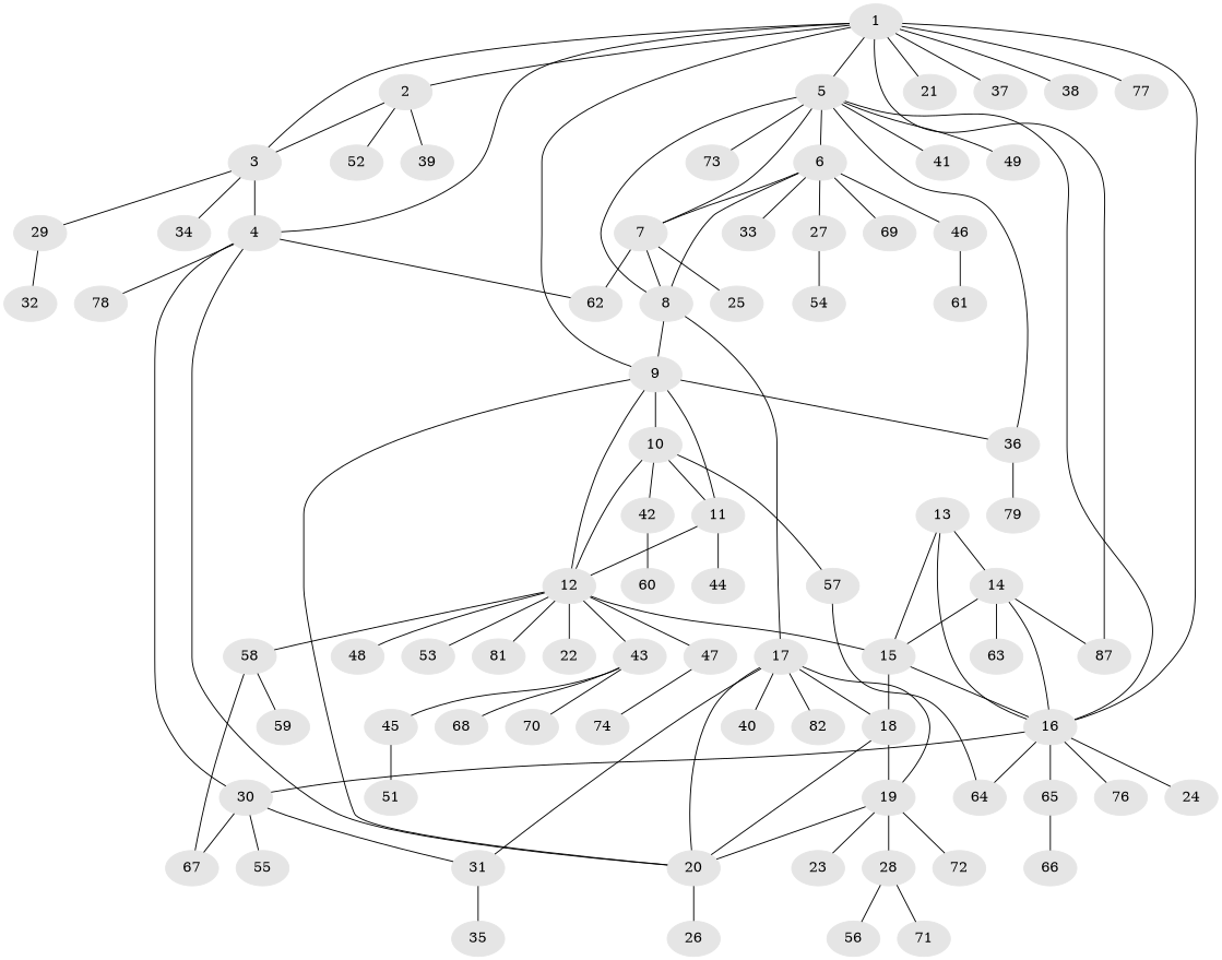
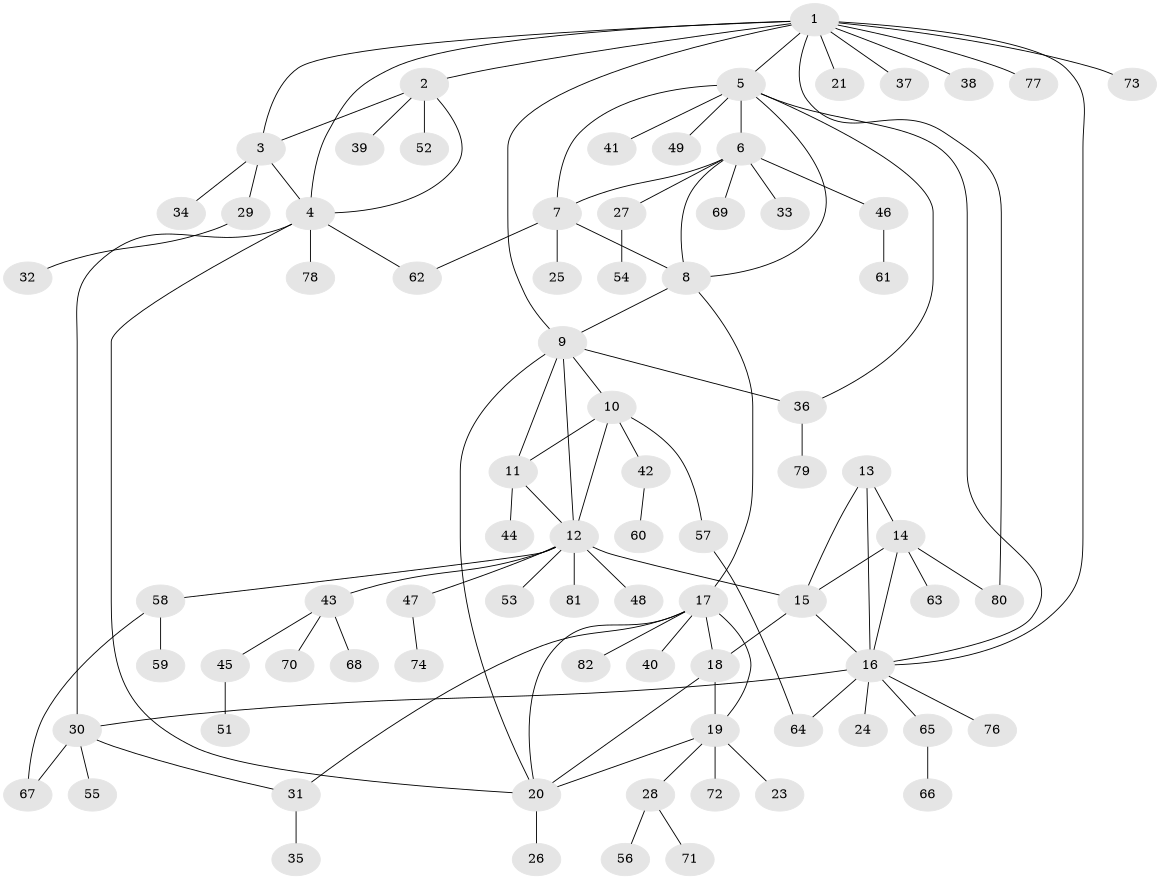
  graph {
    node [color=gray90 style=filled]
    1
    2
    3
    4
    5
    9
    16
    21
    37
    38
    77
-   80 [label=87]
+   80
    39
    52
    29
    34
    20
    30
    62
    78
    6
    7
    8
    36
    41
    49
    73
    10
    11
    12
    24
    64
    65
    76
    32
    26
    31
    55
    67
    27
    33
    46
    69
    25
    17
    79
    54
    61
    18
    19
    40
    82
    42
    57
    44
    15
-   22
    43
    47
    48
    53
    58
    81
    60
    45
    68
    70
    74
    59
    13
    14
    63
    66
    23
    28
    72
    35
    56
    71
    51
    1 -- 2
    1 -- 3
    1 -- 4
    1 -- 5
    1 -- 9
    1 -- 16
    1 -- 21
    1 -- 37
    1 -- 38
    1 -- 77
    1 -- 80
    2 -- 3
+   2 -- 4
    2 -- 39
    2 -- 52
    3 -- 4
    3 -- 29
    3 -- 34
    4 -- 20
    4 -- 30
    4 -- 62
    4 -- 78
    5 -- 16
    5 -- 6
    5 -- 7
    5 -- 8
    5 -- 36
    5 -- 41
    5 -- 49
-   5 -- 73
+   1 -- 73
    9 -- 20
    9 -- 36
    9 -- 10
    9 -- 11
    9 -- 12
    16 -- 30
    16 -- 24
    16 -- 64
    16 -- 65
    16 -- 76
    29 -- 32
    20 -- 26
    30 -- 31
    30 -- 55
    30 -- 67
    6 -- 7
    6 -- 8
    6 -- 27
    6 -- 33
    6 -- 46
    6 -- 69
    7 -- 62
    7 -- 8
    7 -- 25
    8 -- 9
    8 -- 17
    36 -- 79
    10 -- 11
    10 -- 12
    10 -- 42
    10 -- 57
    11 -- 12
    11 -- 44
    12 -- 15
-   12 -- 22
    12 -- 43
    12 -- 47
    12 -- 48
    12 -- 53
    12 -- 58
    12 -- 81
    65 -- 66
    31 -- 35
    27 -- 54
    46 -- 61
    17 -- 20
    17 -- 31
    17 -- 18
    17 -- 19
    17 -- 40
    17 -- 82
    18 -- 20
    18 -- 19
    19 -- 20
    19 -- 23
    19 -- 28
    19 -- 72
    42 -- 60
    57 -- 64
    15 -- 16
    15 -- 18
    43 -- 45
    43 -- 68
    43 -- 70
    47 -- 74
    58 -- 67
    58 -- 59
    45 -- 51
    13 -- 16
    13 -- 15
    13 -- 14
    14 -- 16
    14 -- 80
    14 -- 15
    14 -- 63
    28 -- 56
    28 -- 71
  }
